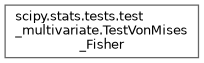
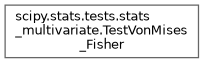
  digraph {
    rankdir=LR
    fontname="DejaVu Sans"
-   n1 [color=grey40 fillcolor=white fontname="DejaVu Sans" fontsize=10 height=0.2 label="scipy.stats.tests.test\l_multivariate.TestVonMises\l_Fisher" shape=box style=filled width=0.4]
+   n1 [color=grey40 fillcolor=white fontname="DejaVu Sans" fontsize=10 height=0.2 label="scipy.stats.tests.stats\l_multivariate.TestVonMises\l_Fisher" shape=box style=filled width=0.4]
  }
